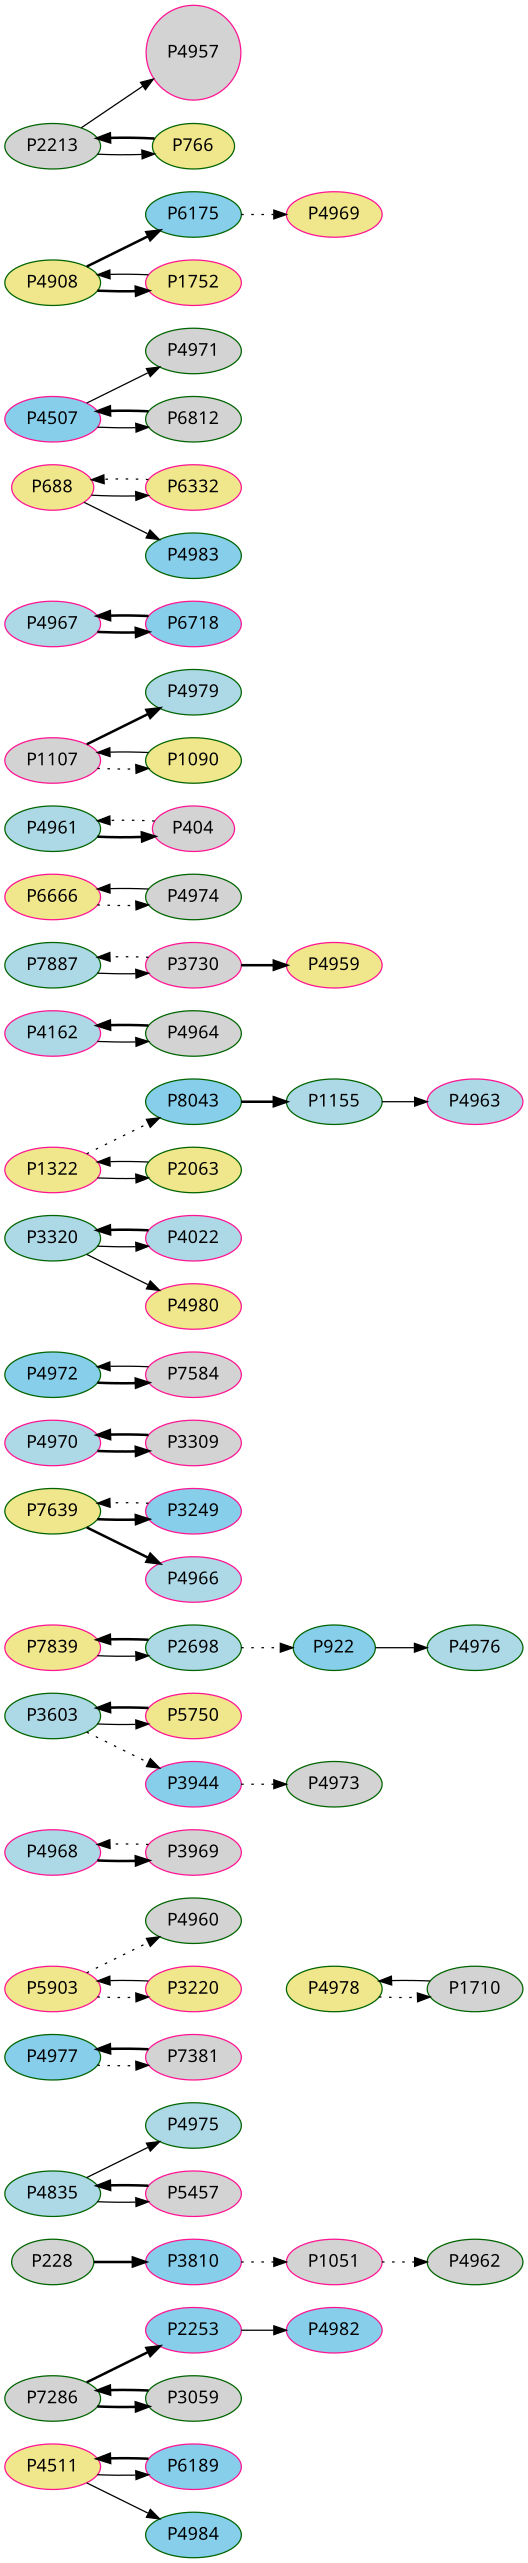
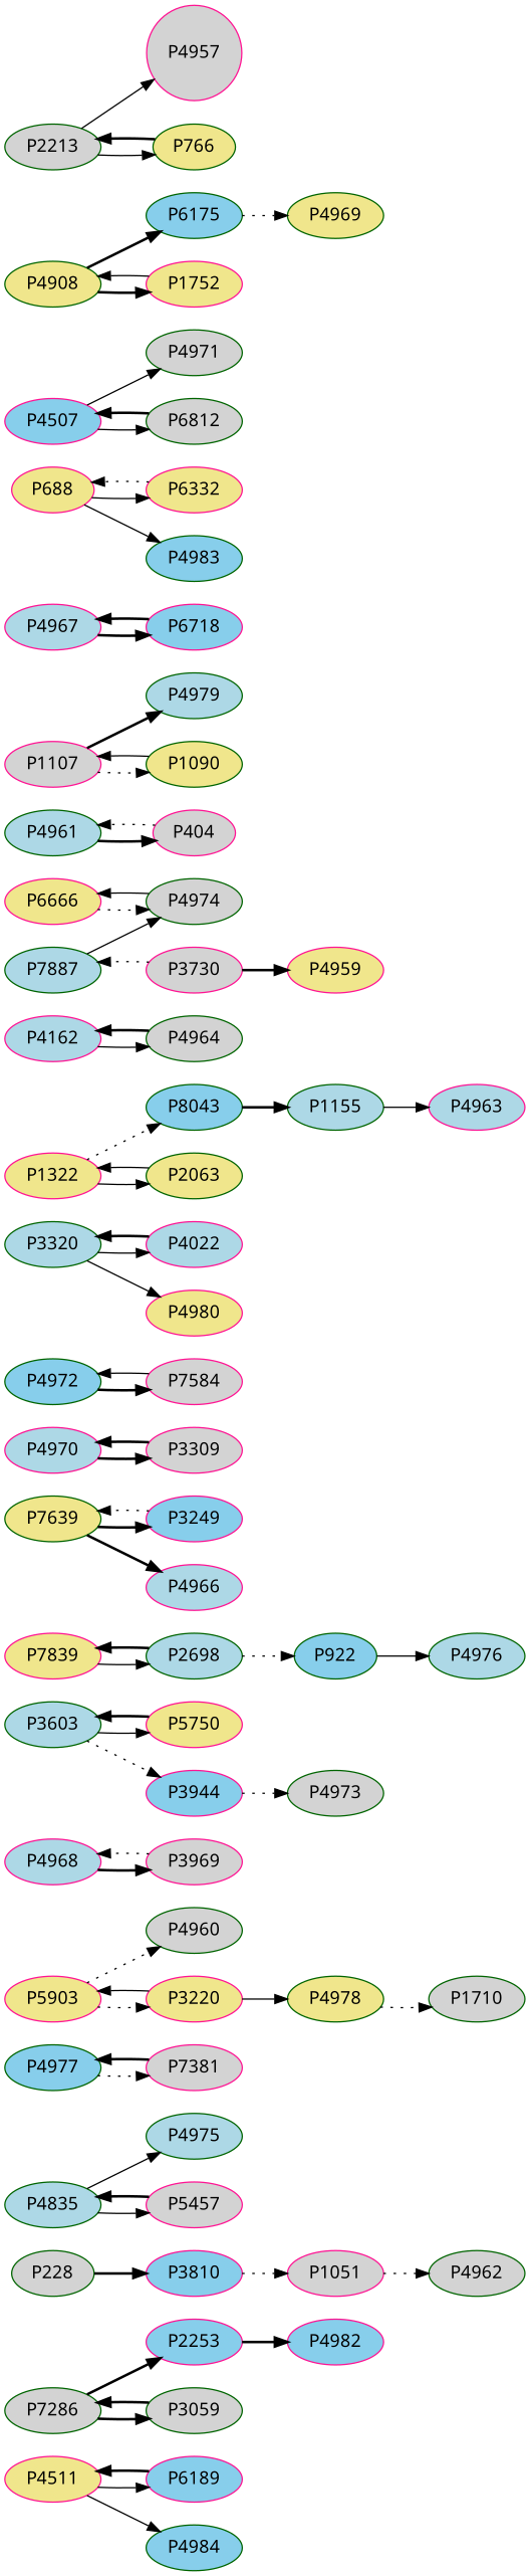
  digraph {
    fontname="Noto Sans"
    rankdir=LR
    node [color=deeppink fillcolor=lightgrey fontname="Noto Sans" style=filled]
    edge [fontname="Noto Sans" style=solid]
    P4511 [fillcolor=khaki]
    P6189 [fillcolor=skyblue]
    P4984 [color=darkgreen fillcolor=skyblue]
    P2253 [fillcolor=skyblue]
    P4982 [fillcolor=skyblue]
    P3810 [fillcolor=skyblue]
    P1051
    P228 [color=darkgreen]
    P4962 [color=darkgreen]
    P4835 [color=darkgreen fillcolor=lightblue]
    P4975 [color=darkgreen fillcolor=lightblue]
    P5457
    P4977 [color=darkgreen fillcolor=skyblue]
    P7381
    P5903 [fillcolor=khaki]
    P4960 [color=darkgreen]
    P3220 [fillcolor=khaki]
    P4978 [color=darkgreen fillcolor=khaki]
    P1710 [color=darkgreen]
    P4968 [fillcolor=lightblue]
    P3969
    P3603 [color=darkgreen fillcolor=lightblue]
    P5750 [fillcolor=khaki]
    P3944 [fillcolor=skyblue]
    P4973 [color=darkgreen]
    P7839 [fillcolor=khaki]
    P2698 [color=darkgreen fillcolor=lightblue]
    P922 [color=darkgreen fillcolor=skyblue]
    P4976 [color=darkgreen fillcolor=lightblue]
    P7639 [color=darkgreen fillcolor=khaki]
    P3249 [fillcolor=skyblue]
    P4966 [fillcolor=lightblue]
    P4970 [fillcolor=lightblue]
    P3309
    P4972 [color=darkgreen fillcolor=skyblue]
    P7584
    P3320 [color=darkgreen fillcolor=lightblue]
    P4022 [fillcolor=lightblue]
    P4980 [fillcolor=khaki]
    P1322 [fillcolor=khaki]
    P8043 [color=darkgreen fillcolor=skyblue]
    P2063 [color=darkgreen fillcolor=khaki]
    P1155 [color=darkgreen fillcolor=lightblue]
    P4963 [fillcolor=lightblue]
    P4162 [fillcolor=lightblue]
    P4964 [color=darkgreen]
    P6666 [fillcolor=khaki]
    P4974 [color=darkgreen]
    P4961 [color=darkgreen fillcolor=lightblue]
    P404
    P7887 [color=darkgreen fillcolor=lightblue]
    P3730
    P4959 [fillcolor=khaki]
    P4979 [color=darkgreen fillcolor=lightblue]
    P1107
    P1090 [color=darkgreen fillcolor=khaki]
    P4967 [fillcolor=lightblue]
    P6718 [fillcolor=skyblue]
    P7286 [color=darkgreen]
    P3059 [color=darkgreen]
    P688 [fillcolor=khaki]
    P6332 [fillcolor=khaki]
    P4983 [color=darkgreen fillcolor=skyblue]
    P4507 [fillcolor=skyblue]
    P4971 [color=darkgreen]
    P6812 [color=darkgreen]
    P6175 [color=darkgreen fillcolor=skyblue]
-   P4969 [fillcolor=khaki]
+   P4969 [color=darkgreen fillcolor=khaki]
    P4957 [shape=circle]
    P2213 [color=darkgreen]
    P766 [color=darkgreen fillcolor=khaki]
    P4908 [color=darkgreen fillcolor=khaki]
    P1752 [fillcolor=khaki]
    P4511 -> P6189
    P4511 -> P4984
    P6189 -> P4511 [style=bold]
-   P2253 -> P4982
+   P2253 -> P4982 [style=bold]
    P3810 -> P1051 [style=dotted]
    P1051 -> P4962 [style=dotted]
    P228 -> P3810 [style=bold]
    P4835 -> P4975
    P4835 -> P5457
    P5457 -> P4835 [style=bold]
    P4977 -> P7381 [style=dotted]
    P7381 -> P4977 [style=bold]
    P5903 -> P4960 [style=dotted]
    P5903 -> P3220 [style=dotted]
    P3220 -> P5903
    P4978 -> P1710 [style=dotted]
-   P1710 -> P4978
+   P3220 -> P4978
    P4968 -> P3969 [style=bold]
    P3969 -> P4968 [style=dotted]
    P3603 -> P5750
    P3603 -> P3944 [style=dotted]
    P5750 -> P3603 [style=bold]
    P3944 -> P4973 [style=dotted]
    P7839 -> P2698
    P2698 -> P7839 [style=bold]
    P2698 -> P922 [style=dotted]
    P922 -> P4976
    P7639 -> P3249 [style=bold]
    P7639 -> P4966 [style=bold]
    P3249 -> P7639 [style=dotted]
    P4970 -> P3309 [style=bold]
    P3309 -> P4970 [style=bold]
    P4972 -> P7584 [style=bold]
    P7584 -> P4972
    P3320 -> P4022
    P3320 -> P4980
    P4022 -> P3320 [style=bold]
    P1322 -> P8043 [style=dotted]
    P1322 -> P2063
    P8043 -> P1155 [style=bold]
    P2063 -> P1322
    P1155 -> P4963
    P4162 -> P4964
    P4964 -> P4162 [style=bold]
    P6666 -> P4974 [style=dotted]
    P4974 -> P6666
    P4961 -> P404 [style=bold]
    P404 -> P4961 [style=dotted]
-   P7887 -> P3730
+   P7887 -> P4974
    P3730 -> P7887 [style=dotted]
    P3730 -> P4959 [style=bold]
    P1107 -> P4979 [style=bold]
    P1107 -> P1090 [style=dotted]
    P1090 -> P1107
    P4967 -> P6718 [style=bold]
    P6718 -> P4967 [style=bold]
    P7286 -> P2253 [style=bold]
    P7286 -> P3059 [style=bold]
    P3059 -> P7286 [style=bold]
    P688 -> P6332
    P688 -> P4983
    P6332 -> P688 [style=dotted]
    P4507 -> P4971
    P4507 -> P6812
    P6812 -> P4507 [style=bold]
    P6175 -> P4969 [style=dotted]
    P2213 -> P4957
    P2213 -> P766
    P766 -> P2213 [style=bold]
    P4908 -> P6175 [style=bold]
    P4908 -> P1752 [style=bold]
    P1752 -> P4908
  }
